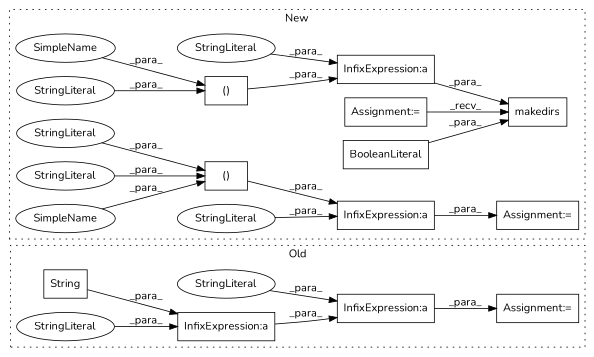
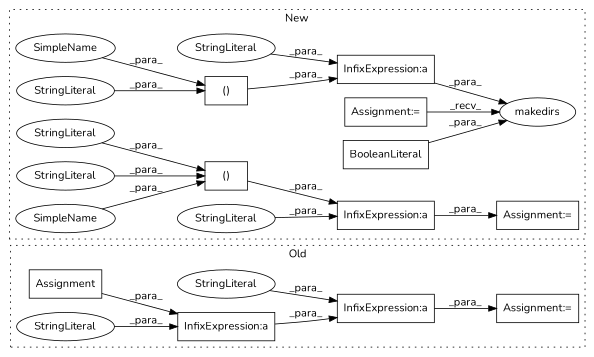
  digraph {
    fontname=Nunito
    rankdir=LR
    node [a=45 fontname=Nunito l=6 s=10346 shape=box]
    edge [fontname=Nunito]
-   n1 [a=32 l="7,1" label=String s="10349,10364"]
+   n1 [a=32 l="7,1" label=Assignment s="10349,10364"]
    n2 [a=27 l=3 label="InfixExpression:a" s=10366]
    n3 [a=27 l=3 label="InfixExpression:a"]
    n4 [label=StringLiteral s=10369 shape=ellipse]
    n5 [a=7 l=1 label="Assignment:=" s=10311]
    n6 [l=32 label=StringLiteral s=10314 shape=ellipse]
-   n7 [a=32 l="9,1" label=makedirs s="10331,10403"]
+   n7 [a=32 l="9,1" label=makedirs s="10331,10403" shape=ellipse]
    n8 [a=7 l=2 label="Assignment:=" s=9003]
    n9 [a=106 l=37 label="()" s=10360]
    n10 [a=27 l=14 label="InfixExpression:a"]
    n11 [a=106 l=103 label="()" s=10451]
    n12 [a=27 l=14 label="InfixExpression:a" s=10437]
    n13 [a=9 l=4 label=BooleanLiteral s=10399]
    n14 [l=42 label=StringLiteral s=10472 shape=ellipse]
    n15 [label=StringLiteral s=10548 shape=ellipse]
    n16 [l=16 label=StringLiteral s=10381 shape=ellipse]
    n17 [label=StringLiteral s=10340 shape=ellipse]
    n18 [l=10 label=StringLiteral s=10427 shape=ellipse]
    n19 [a=7 l=1 label="Assignment:=" s=10425]
    n20 [a=42 l=8 label=SimpleName s=10451 shape=ellipse]
    n21 [a=42 l=8 label=SimpleName s=10360 shape=ellipse]
    subgraph cluster_1 {
      label=Old
      style=dotted
      n1
      n2
      n3
      n4
      n5
      n6
    }
    subgraph cluster_2 {
      label=New
      style=dotted
      n7
      n8
      n9
      n10
      n11
      n12
      n13
      n14
      n15
      n16
      n17
      n18
      n19
      n20
      n21
    }
    n1 -> n3 [label=_para_]
    n2 -> n5 [label=_para_]
    n3 -> n2 [label=_para_]
    n4 -> n2 [label=_para_]
    n6 -> n3 [label=_para_]
    n8 -> n7 [label=_recv_]
    n9 -> n10 [label=_para_]
    n10 -> n7 [label=_para_]
    n11 -> n12 [label=_para_]
    n12 -> n19 [label=_para_]
    n13 -> n7 [label=_para_]
    n14 -> n11 [label=_para_]
    n15 -> n11 [label=_para_]
    n16 -> n9 [label=_para_]
    n17 -> n10 [label=_para_]
    n18 -> n12 [label=_para_]
    n20 -> n11 [label=_para_]
    n21 -> n9 [label=_para_]
  }
